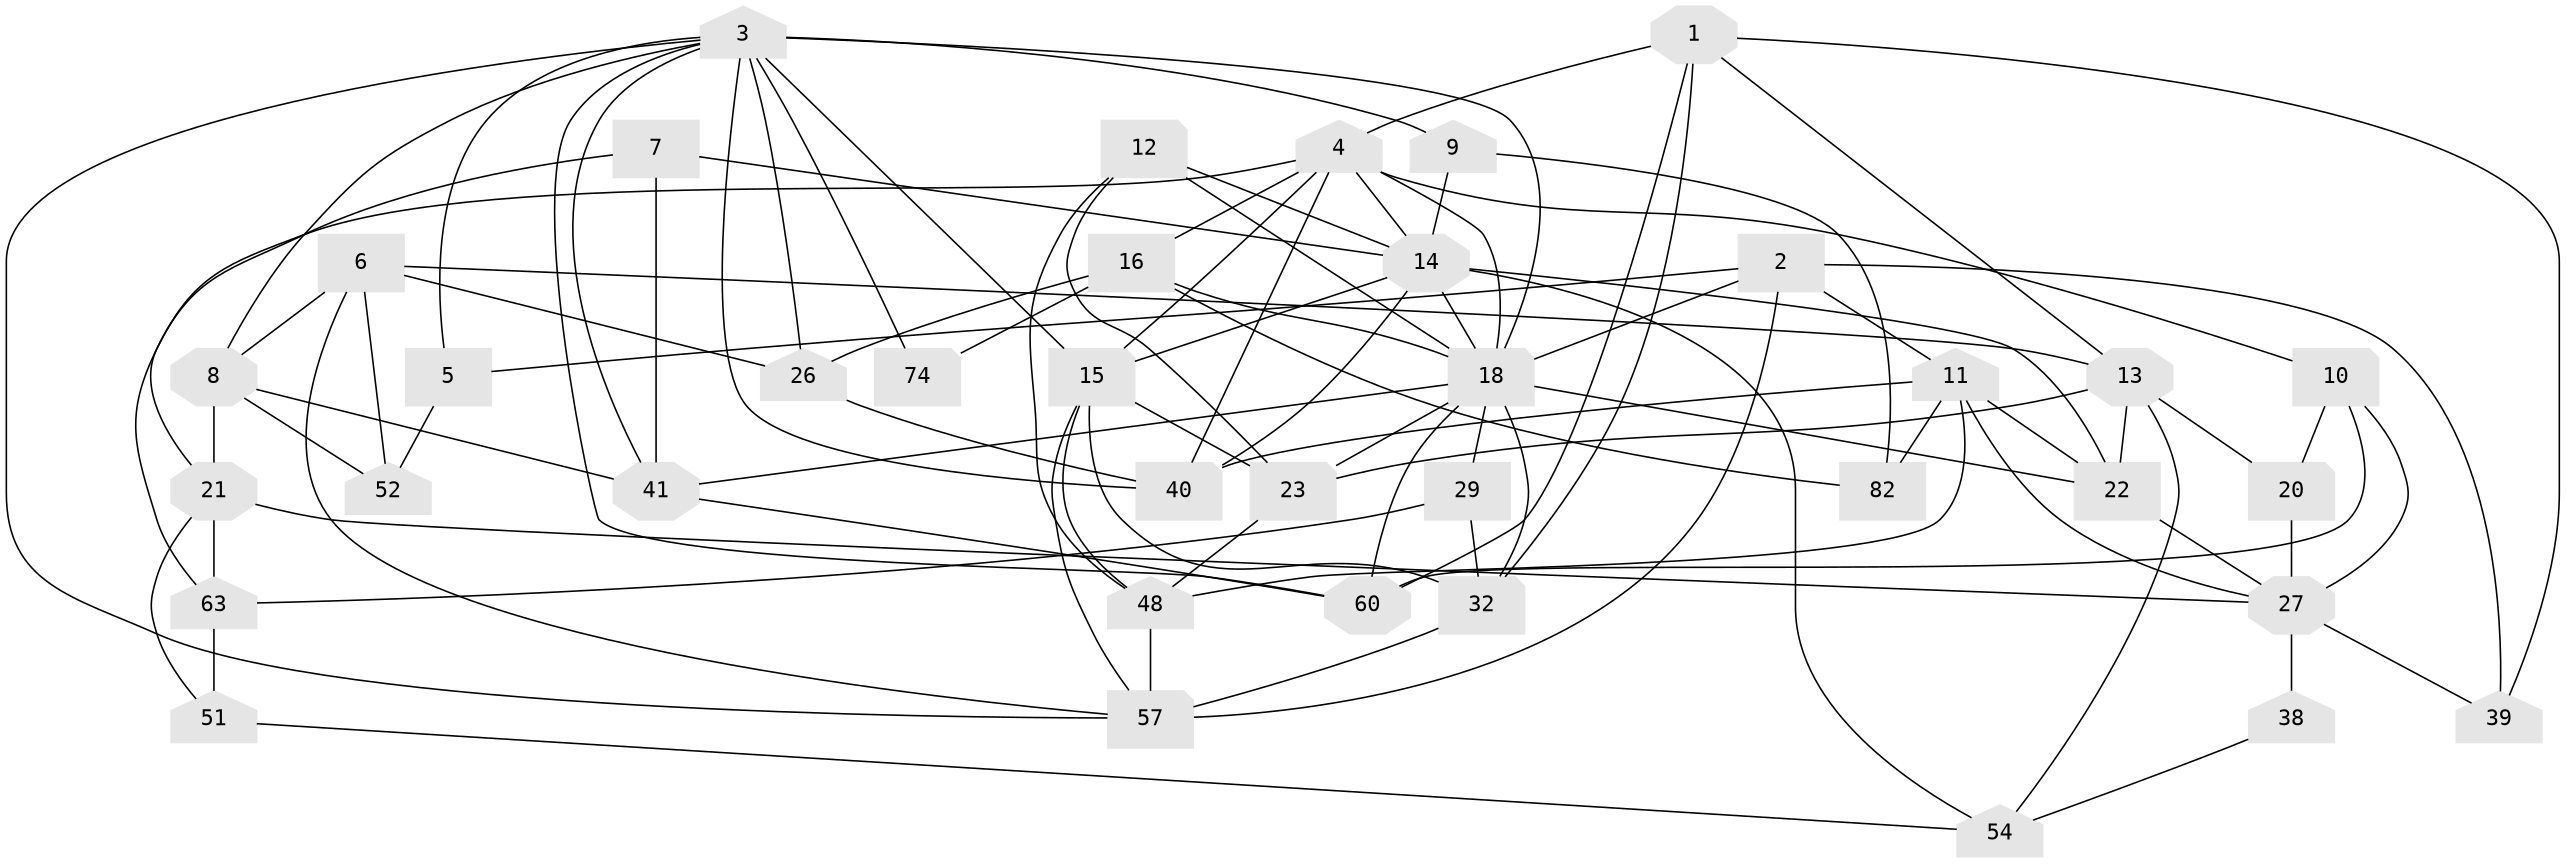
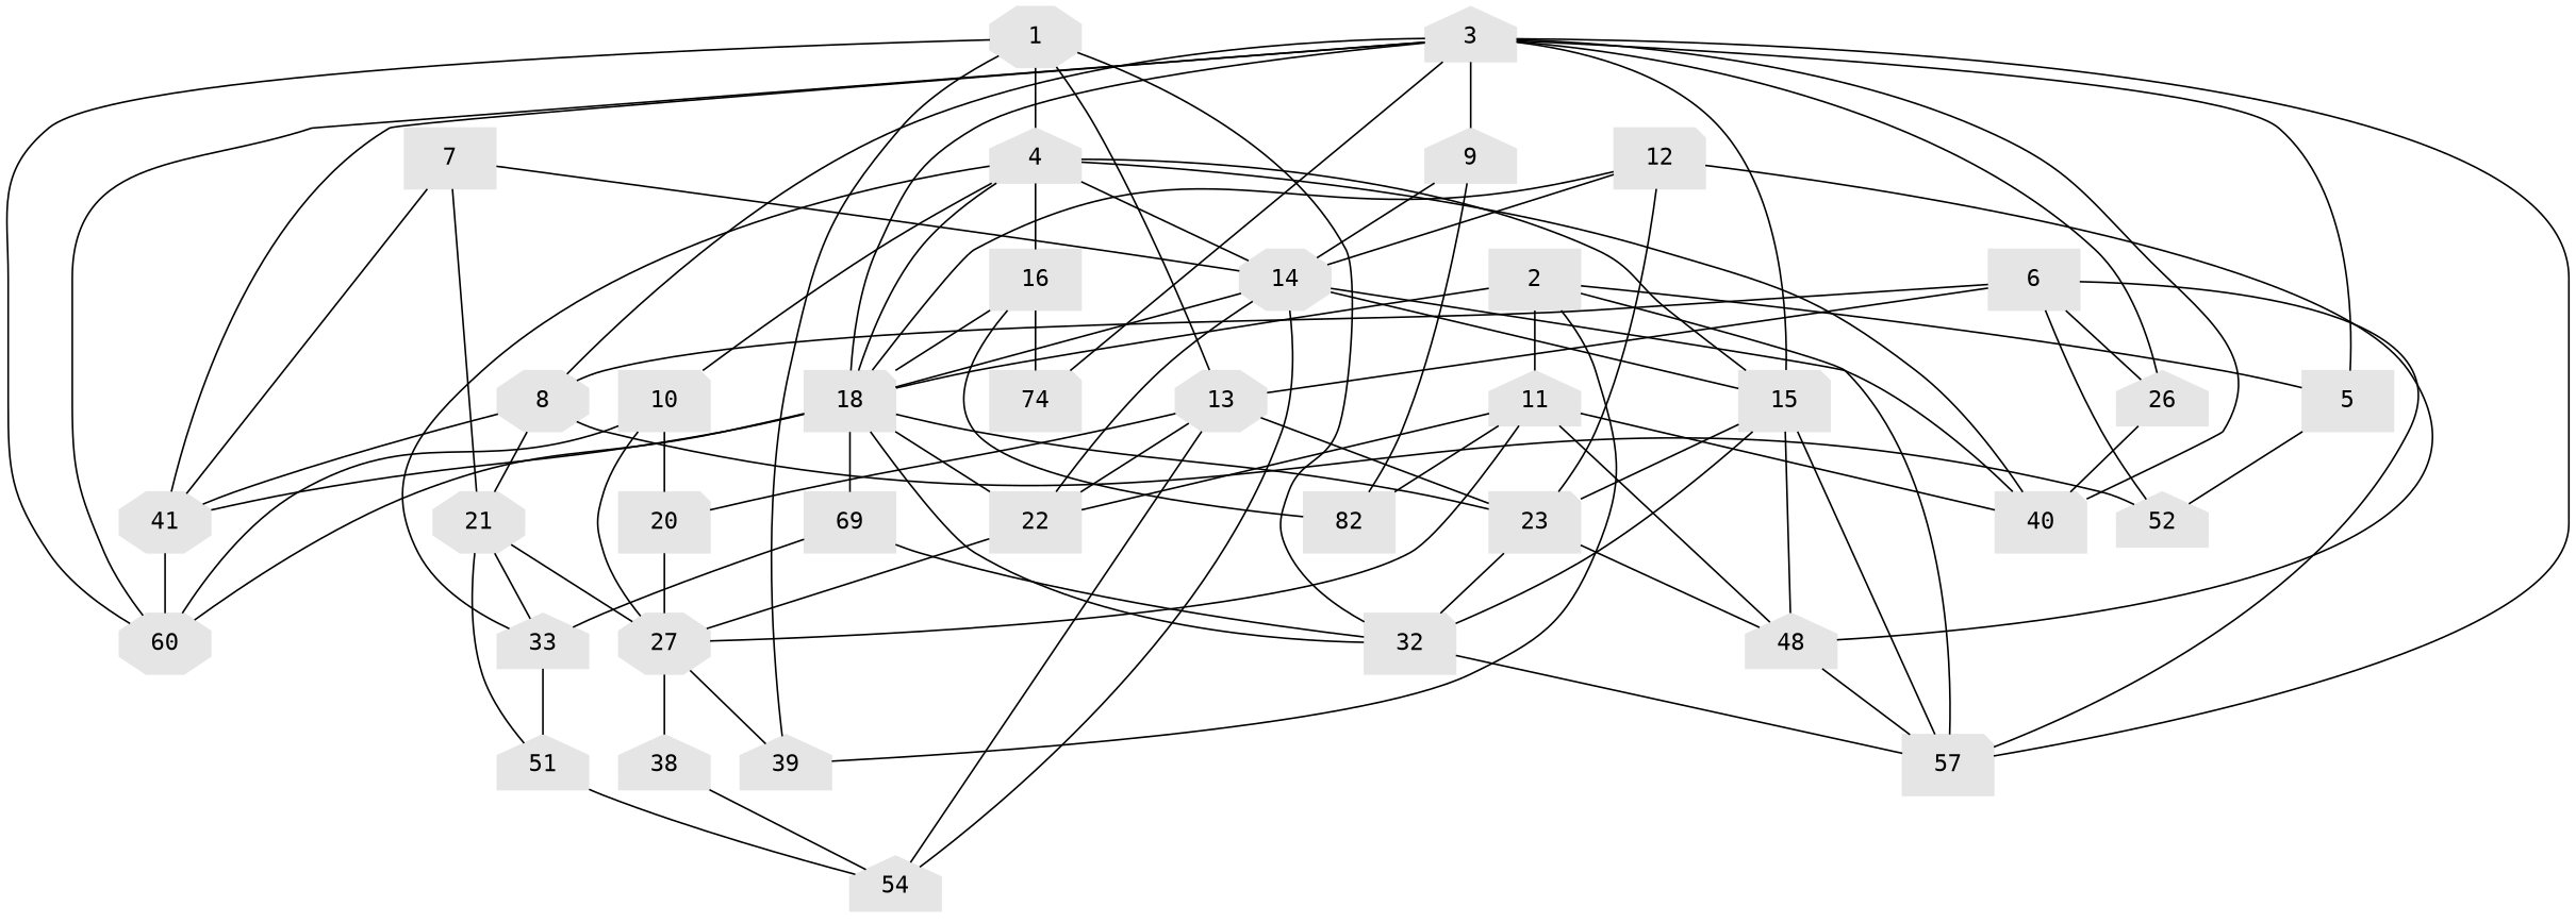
  graph {
    fontname="DejaVu Sans Mono"
    node [color=gray90 fontname="DejaVu Sans Mono" shape=house style=filled]
    edge [fontname="DejaVu Sans Mono"]
    1 [shape=octagon super="+55"]
    4 [super="+31"]
    13 [shape=octagon super="+59"]
    32 [shape=note super="+45"]
    39
    60 [shape=octagon]
    18 [shape=note super="+42"]
    15 [shape=note super="+53"]
    40 [shape=note super="+56"]
    10 [shape=note super="+19"]
    14 [shape=octagon super="+50"]
    16 [shape=box super="+30"]
-   33 [label=63]
+   33
    23 [shape=note super="+37"]
    20 [shape=note]
    22 [shape=box]
    54
    57 [shape=note super="+58"]
    2 [shape=box super="+17"]
    5 [shape=box super="+35"]
    11 [super="+25"]
    52
    n23 [label=82 shape=box]
    27 [shape=octagon super="+36"]
    48 [super="+49"]
    n26 [label=41 shape=octagon super="+61"]
-   29 [shape=box]
+   29 [shape=box label=69]
    3 [super="+28"]
    8 [shape=octagon]
    9 [super="+34"]
    n31 [label=74 shape=note]
    26
    21 [shape=octagon super="+44"]
    51
    6 [shape=box super="+43"]
    7 [shape=box super="+47"]
    38
    12 [shape=note super="+41"]
    1 -- 4
    1 -- 13
    1 -- 32
    1 -- 39
    1 -- 60
    4 -- 18
    4 -- 15
    4 -- 40
    4 -- 10
    4 -- 14
    4 -- 16
    4 -- 33
    13 -- 23
    13 -- 20
    13 -- 22
    13 -- 54
    32 -- 57
    18 -- 32
    18 -- 60
    18 -- 23
    18 -- 22
    18 -- n26
    18 -- 29
    15 -- 32
    15 -- 23
    15 -- 57
    15 -- 48
    10 -- 60
    10 -- 20
    10 -- 27
    14 -- 18
    14 -- 15
    14 -- 40
    14 -- 22
    14 -- 54
    16 -- 18 [weight=2]
    16 -- n23
    16 -- n31
-   16 -- 26
    33 -- 51
+   23 -- 32
    23 -- 48
    20 -- 27
    22 -- 27
    2 -- 39
    2 -- 18
    2 -- 57 [weight=2]
    2 -- 5
    2 -- 11
    5 -- 52
    11 -- 40
    11 -- 22
    11 -- n23
    11 -- 27
    11 -- 48
    27 -- 39
    27 -- 38
    48 -- 57
    n26 -- 60
    29 -- 32
    29 -- 33
    3 -- 60
    3 -- 18
    3 -- 15
    3 -- 40
    3 -- 57
    3 -- 5
    3 -- n26
    3 -- 8
    3 -- 9
    3 -- n31
    3 -- 26
    8 -- 52
    8 -- n26
    8 -- 21
    9 -- 14
    9 -- n23
    26 -- 40
    21 -- 33
    21 -- 27
    21 -- 51
    51 -- 54
    6 -- 13
    6 -- 57
    6 -- 52
    6 -- 8
    6 -- 26
    7 -- 14
    7 -- n26
    7 -- 21
    38 -- 54
    12 -- 18
    12 -- 14
    12 -- 23
    12 -- 48
  }
